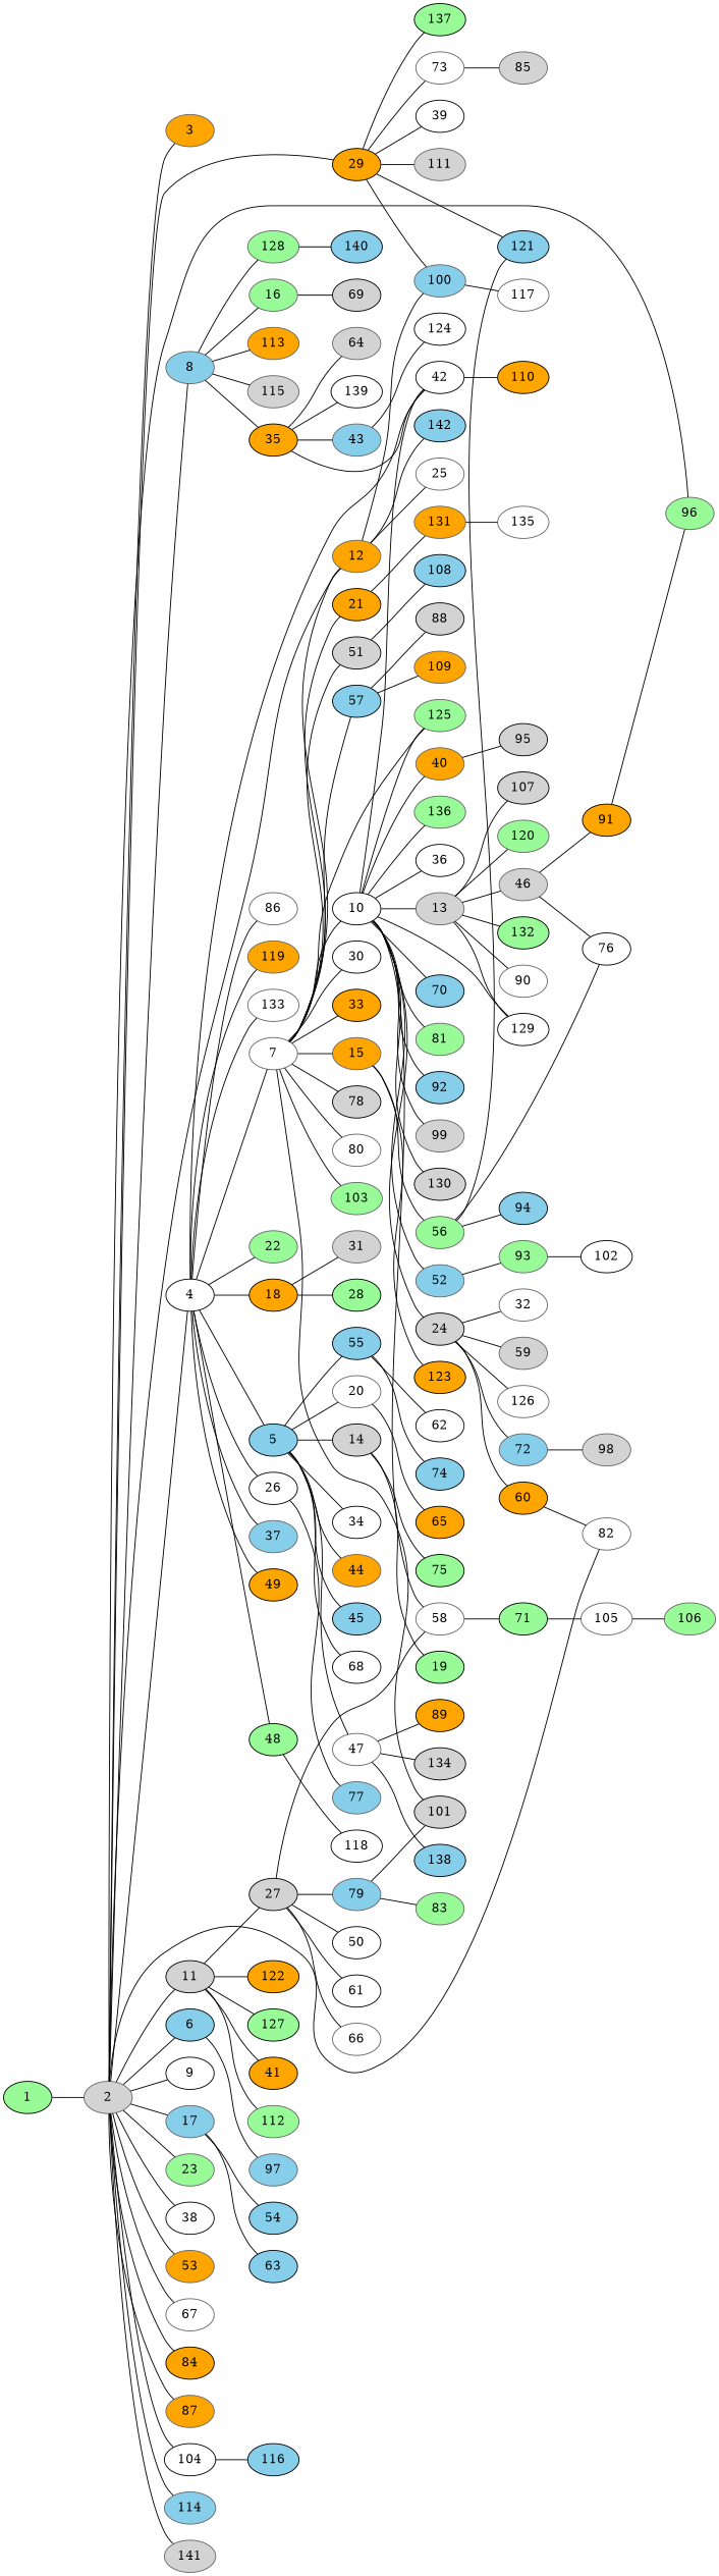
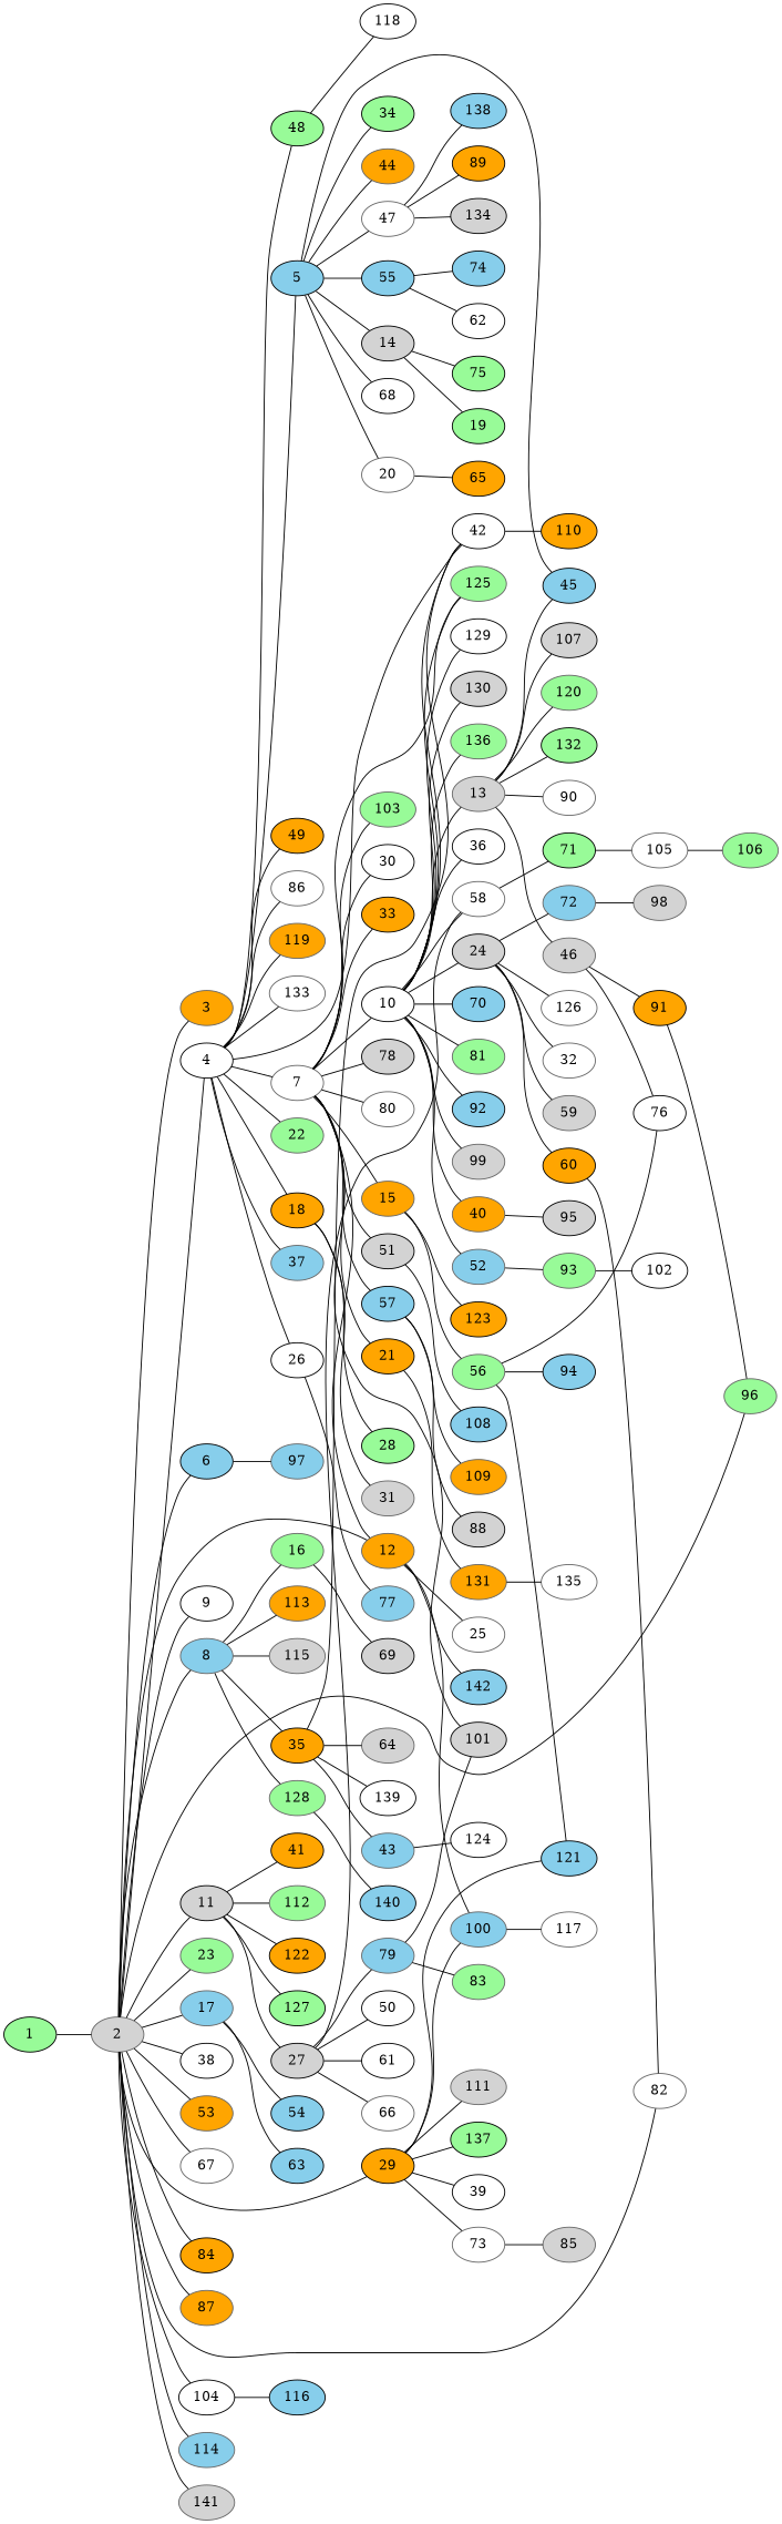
  graph {
    rankdir=LR
    node [color=black fillcolor=white style=filled]
    1 [fillcolor=palegreen]
    2 [color=gray40 fillcolor=lightgrey]
    3 [color=gray40 fillcolor=orange]
    4
    6 [fillcolor=skyblue]
    8 [color=gray40 fillcolor=skyblue]
    9
    11 [fillcolor=lightgrey]
    12 [color=gray40 fillcolor=orange]
    17 [color=gray40 fillcolor=skyblue]
    23 [color=gray40 fillcolor=palegreen]
    29 [fillcolor=orange]
    38
    53 [color=gray40 fillcolor=orange]
    67 [color=gray40]
    82 [color=gray40]
    84 [fillcolor=orange]
    87 [color=gray40 fillcolor=orange]
    96 [color=gray40 fillcolor=palegreen]
    104
    114 [color=gray40 fillcolor=skyblue]
    141 [color=gray40 fillcolor=lightgrey]
    5 [fillcolor=skyblue]
    7 [color=gray40]
    18 [fillcolor=orange]
    22 [color=gray40 fillcolor=palegreen]
    26
    37 [color=gray40 fillcolor=skyblue]
    42
    48 [fillcolor=palegreen]
    49 [fillcolor=orange]
    86 [color=gray40]
    119 [color=gray40 fillcolor=orange]
    133 [color=gray40]
    97 [color=gray40 fillcolor=skyblue]
    16 [color=gray40 fillcolor=palegreen]
    35 [fillcolor=orange]
    113 [color=gray40 fillcolor=orange]
    115 [color=gray40 fillcolor=lightgrey]
    128 [color=gray40 fillcolor=palegreen]
    27 [fillcolor=lightgrey]
    41 [fillcolor=orange]
    112 [color=gray40 fillcolor=palegreen]
    122 [fillcolor=orange]
    127 [fillcolor=palegreen]
    25 [color=gray40]
    100 [color=gray40 fillcolor=skyblue]
    142 [fillcolor=skyblue]
    54 [fillcolor=skyblue]
    63 [fillcolor=skyblue]
    39
    73 [color=gray40]
    111 [color=gray40 fillcolor=lightgrey]
    121 [fillcolor=skyblue]
    137 [fillcolor=palegreen]
    116 [fillcolor=skyblue]
    14 [fillcolor=lightgrey]
    20 [color=gray40]
-   34
+   34 [fillcolor=palegreen]
    44 [color=gray40 fillcolor=orange]
    45 [fillcolor=skyblue]
    47 [color=gray40]
    55 [fillcolor=skyblue]
    68
    10
    15 [color=gray40 fillcolor=orange]
    21 [fillcolor=orange]
    30
    33 [fillcolor=orange]
    51 [fillcolor=lightgrey]
    57 [fillcolor=skyblue]
    78 [fillcolor=lightgrey]
    80 [color=gray40]
    101 [fillcolor=lightgrey]
    103 [color=gray40 fillcolor=palegreen]
    125 [color=gray40 fillcolor=palegreen]
    28 [fillcolor=palegreen]
    31 [color=gray40 fillcolor=lightgrey]
    77 [color=gray40 fillcolor=skyblue]
    110 [fillcolor=orange]
    118
    19 [fillcolor=palegreen]
    75 [fillcolor=palegreen]
    65 [fillcolor=orange]
    89 [fillcolor=orange]
    134 [fillcolor=lightgrey]
    138 [fillcolor=skyblue]
    62
    74 [fillcolor=skyblue]
    13 [color=gray40 fillcolor=lightgrey]
    24 [fillcolor=lightgrey]
    36
    40 [color=gray40 fillcolor=orange]
    52 [color=gray40 fillcolor=skyblue]
    58 [color=gray40]
    70 [fillcolor=skyblue]
    81 [color=gray40 fillcolor=palegreen]
    92 [fillcolor=skyblue]
    99 [color=gray40 fillcolor=lightgrey]
    129
    130 [fillcolor=lightgrey]
    136 [color=gray40 fillcolor=palegreen]
    56 [color=gray40 fillcolor=palegreen]
    123 [fillcolor=orange]
    131 [color=gray40 fillcolor=orange]
    108 [fillcolor=skyblue]
    88 [fillcolor=lightgrey]
    109 [color=gray40 fillcolor=orange]
    69 [fillcolor=lightgrey]
    43 [color=gray40 fillcolor=skyblue]
    64 [color=gray40 fillcolor=lightgrey]
    139
    140 [fillcolor=skyblue]
    46 [color=gray40 fillcolor=lightgrey]
    90 [color=gray40]
    107 [fillcolor=lightgrey]
    120 [color=gray40 fillcolor=palegreen]
    132 [fillcolor=palegreen]
    32 [color=gray40]
    59 [color=gray40 fillcolor=lightgrey]
    60 [fillcolor=orange]
    72 [color=gray40 fillcolor=skyblue]
    126 [color=gray40]
    95 [fillcolor=lightgrey]
    93 [color=gray40 fillcolor=palegreen]
    71 [fillcolor=palegreen]
    50
    61
    66 [color=gray40]
    79 [color=gray40 fillcolor=skyblue]
    117 [color=gray40]
    76
    91 [fillcolor=orange]
    94 [fillcolor=skyblue]
    135 [color=gray40]
    98 [color=gray40 fillcolor=lightgrey]
    83 [color=gray40 fillcolor=palegreen]
    85 [color=gray40 fillcolor=lightgrey]
    124
    102
    105 [color=gray40]
    106 [color=gray40 fillcolor=palegreen]
    1 -- 2
    2 -- 3
    2 -- 4
    2 -- 6
    2 -- 8
    2 -- 9
    2 -- 11
    2 -- 12
    2 -- 17
    2 -- 23
    2 -- 29
    2 -- 38
    2 -- 53
    2 -- 67
    2 -- 82
    2 -- 84
    2 -- 87
    2 -- 96
    2 -- 104
    2 -- 114
    2 -- 141
    4 -- 5
    4 -- 7
    4 -- 18
    4 -- 22
    4 -- 26
    4 -- 37
    4 -- 42
    4 -- 48
    4 -- 49
    4 -- 86
    4 -- 119
    4 -- 133
    6 -- 97
    8 -- 16
    8 -- 35
    8 -- 113
    8 -- 115
    8 -- 128
    11 -- 27
    11 -- 41
    11 -- 112
    11 -- 122
    11 -- 127
    12 -- 25
    12 -- 100
    12 -- 142
    17 -- 54
    17 -- 63
    29 -- 100
    29 -- 39
    29 -- 73
    29 -- 111
    29 -- 121
    29 -- 137
    104 -- 116
    5 -- 14
    5 -- 20
    5 -- 34
    5 -- 44
    5 -- 45
    5 -- 47
    5 -- 55
    5 -- 68
    7 -- 12
    7 -- 10
    7 -- 15
    7 -- 21
    7 -- 30
    7 -- 33
    7 -- 51
    7 -- 57
    7 -- 78
    7 -- 80
    7 -- 101
    7 -- 103
    7 -- 125
    18 -- 28
    18 -- 31
    26 -- 77
    42 -- 110
    48 -- 118
    16 -- 69
    35 -- 42
    35 -- 43
    35 -- 64
    35 -- 139
    128 -- 140
    27 -- 58
    27 -- 50
    27 -- 61
    27 -- 66
    27 -- 79
    100 -- 117
    73 -- 85
    14 -- 19
    14 -- 75
    20 -- 65
    47 -- 89
    47 -- 134
    47 -- 138
    55 -- 62
    55 -- 74
    10 -- 42
    10 -- 125
    10 -- 13
    10 -- 24
    10 -- 36
    10 -- 40
    10 -- 52
    10 -- 58
    10 -- 70
    10 -- 81
    10 -- 92
    10 -- 99
    10 -- 129
    10 -- 130
    10 -- 136
    15 -- 56
    15 -- 123
    21 -- 131
    51 -- 108
    57 -- 88
    57 -- 109
-   13 -- 129
+   13 -- 45
    13 -- 46
    13 -- 90
    13 -- 107
    13 -- 120
    13 -- 132
    24 -- 32
    24 -- 59
    24 -- 60
    24 -- 72
    24 -- 126
    40 -- 95
    52 -- 93
    58 -- 71
    56 -- 121
    56 -- 76
    56 -- 94
    131 -- 135
    43 -- 124
    46 -- 76
    46 -- 91
    60 -- 82
    72 -- 98
    93 -- 102
    71 -- 105
    79 -- 101
    79 -- 83
    91 -- 96
    105 -- 106
  }
